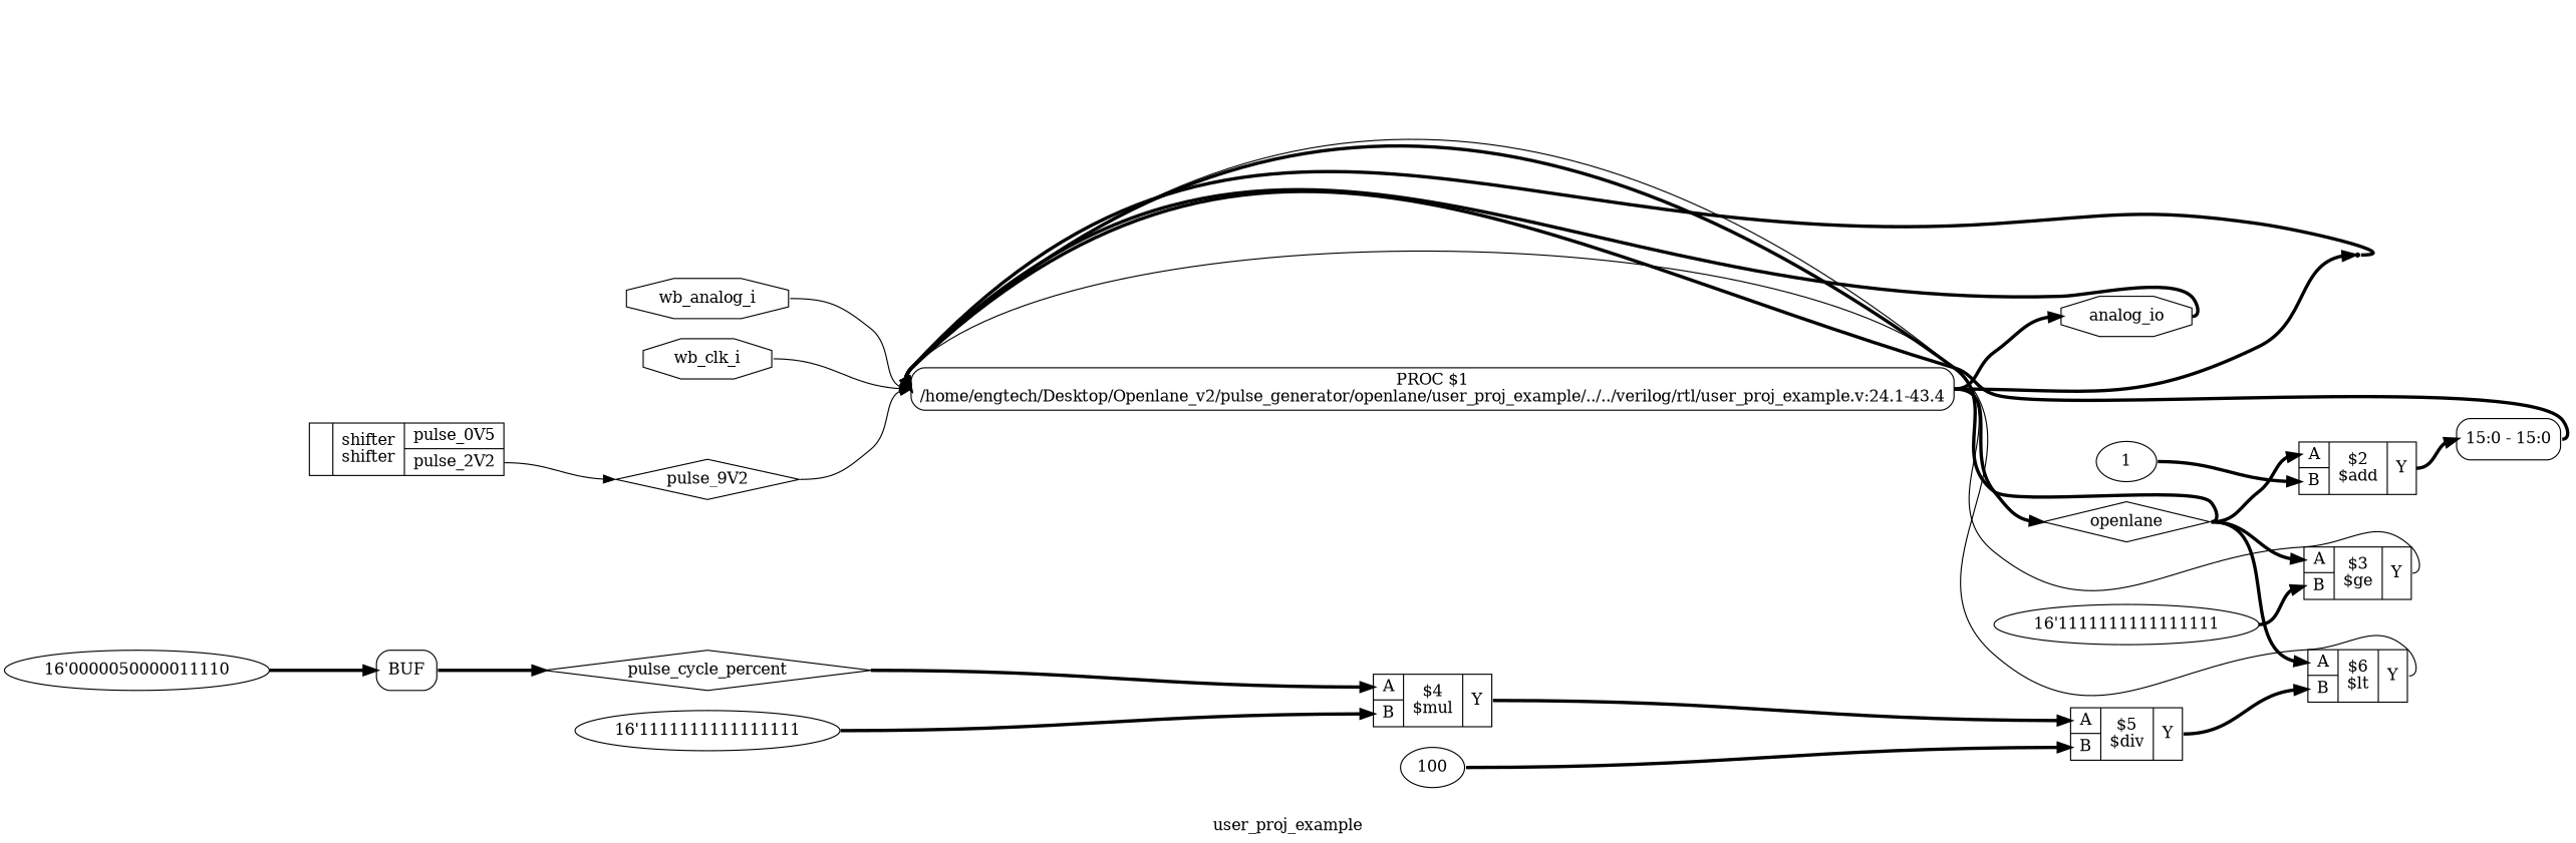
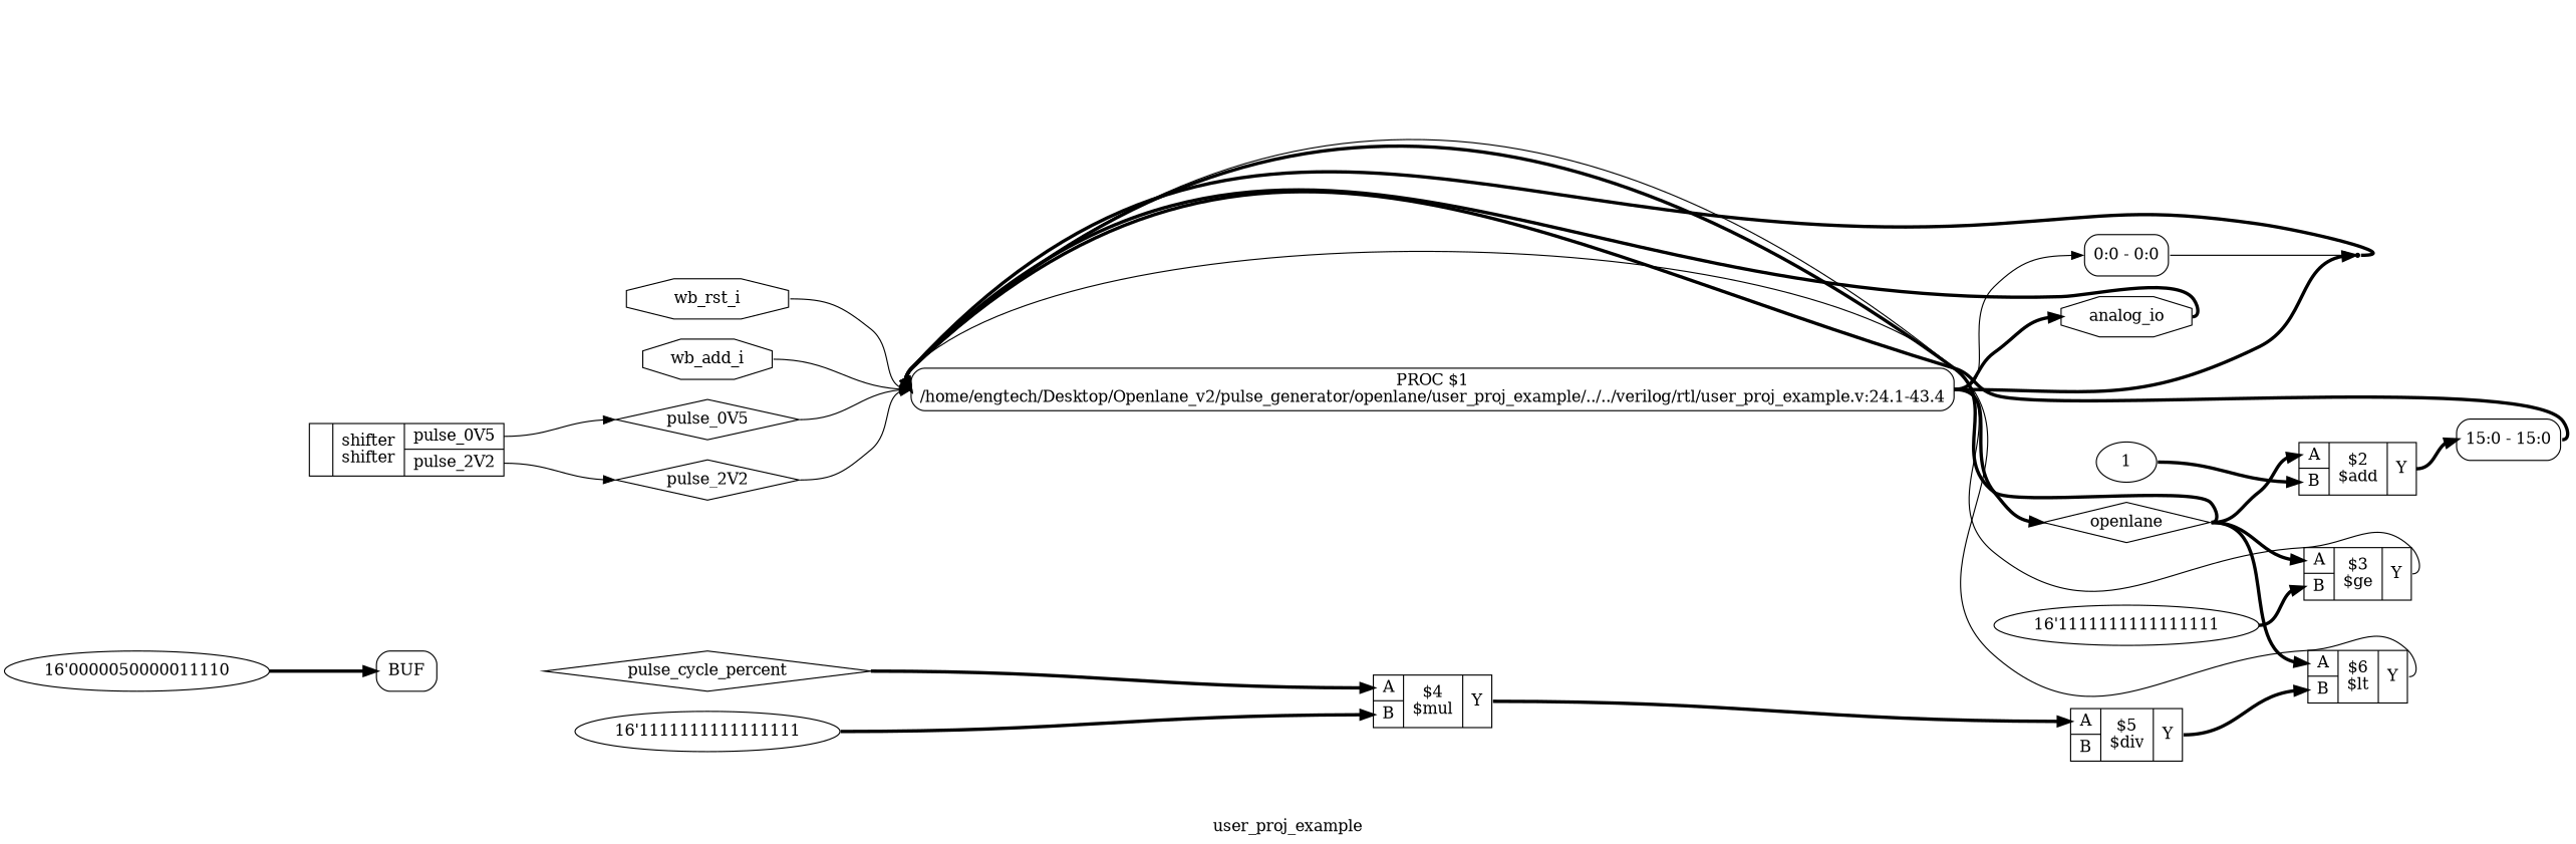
  digraph {
    label=user_proj_example
    rankdir=LR
    remincross=true
    node [shape=record]
    edge [color=black fontcolor=black headport=w tailport=e style="setlinewidth(3)"]
+   n8 [color=black fontcolor=black label=pulse_0V5 shape=diamond]
    p4 [label="PROC $1\n/home/engtech/Desktop/Openlane_v2/pulse_generator/openlane/user_proj_example/../../verilog/rtl/user_proj_example.v:24.1-43.4" shape=box style=rounded]
    n10 [color=black fontcolor=black label=openlane shape=diamond]
    n12 [color=black fontcolor=black label=analog_io shape=octagon]
+   x6 [color=black fontcolor=black label="<s0> 0:0 - 0:0 " style=rounded]
    n7 [shape=point]
-   n9 [color=black fontcolor=black label=pulse_9V2 shape=diamond]
+   n9 [color=black fontcolor=black label=pulse_2V2 shape=diamond]
    c19 [label="{{<p16> A|<p17> B}|$6\n$lt|{<p18> Y}}"]
    c22 [label="{{<p16> A|<p17> B}|$3\n$ge|{<p18> Y}}"]
    c23 [label="{{<p16> A|<p17> B}|$2\n$add|{<p18> Y}}"]
    x5 [color=black fontcolor=black label="<s0> 15:0 - 15:0 " style=rounded]
    n11 [color=black fontcolor=black label=pulse_cycle_percent shape=diamond]
    c21 [label="{{<p16> A|<p17> B}|$4\n$mul|{<p18> Y}}"]
    c20 [label="{{<p16> A|<p17> B}|$5\n$div|{<p18> Y}}"]
-   n13 [color=black fontcolor=black label=wb_analog_i shape=octagon]
-   n14 [color=black fontcolor=black label=wb_clk_i shape=octagon]
+   n13 [color=black fontcolor=black label=wb_rst_i shape=octagon]
+   n14 [color=black fontcolor=black label=wb_add_i shape=octagon]
    c15 [label="{{}|shifter\nshifter|{<p8> pulse_0V5|<p9> pulse_2V2}}"]
-   v0 [label=100 shape=""]
    v1 [label="16'1111111111111111" shape=""]
    v2 [label="16'1111111111111111" shape=""]
    v3 [label=1 shape=""]
    v8 [label="16'0000050000011110" shape=""]
    x9 [label=BUF shape=box style=rounded]
+   n8 -> p4 [style=""]
    p4 -> n10
    p4 -> n12
+   p4 -> x6 [style=""]
    p4 -> n7
    n10 -> p4
    n10 -> c19 [headport="p16:w"]
    n10 -> c22 [headport="p16:w"]
    n10 -> c23 [headport="p16:w"]
    n12 -> p4
+   x6 -> n7 [tailport="s0:e" style=""]
    n7 -> p4
    n9 -> p4 [style=""]
    c19 -> p4 [tailport="p18:e" style=""]
    c22 -> p4 [tailport="p18:e" style=""]
    c23 -> x5 [headport="s0:w" tailport="p18:e"]
    x5 -> p4
    n11 -> c21 [headport="p16:w"]
    c21 -> c20 [headport="p16:w" tailport="p18:e"]
    c20 -> c19 [headport="p17:w" tailport="p18:e"]
    n13 -> p4 [style=""]
    n14 -> p4 [style=""]
+   c15 -> n8 [tailport="p8:e" style=""]
    c15 -> n9 [tailport="p9:e" style=""]
-   v0 -> c20 [headport="p17:w"]
    v1 -> c21 [headport="p17:w"]
    v2 -> c22 [headport="p17:w"]
    v3 -> c23 [headport="p17:w"]
    v8 -> x9
-   x9 -> n11
  }
